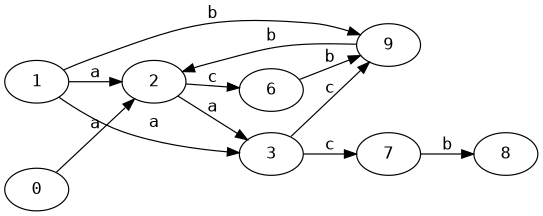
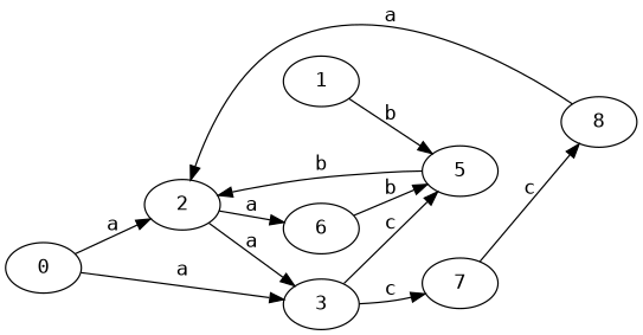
  strict digraph {
    fontname="DejaVu Sans Mono"
    rankdir=LR
    node [fontname="DejaVu Sans Mono"]
    edge [fontname="DejaVu Sans Mono"]
    2
    3
    6
-   5 [label=9]
+   5
    7
    0
    1
    8
    2 -> 3 [label=a]
-   2 -> 6 [label=c]
+   2 -> 6 [label=a]
    3 -> 5 [label=c]
    3 -> 7 [label=c]
    6 -> 5 [label=b]
    5 -> 2 [label=b]
-   7 -> 8 [label=b]
+   7 -> 8 [label=c]
    0 -> 2 [label=a]
-   1 -> 2 [label=a]
-   1 -> 3 [label=a]
+   8 -> 2 [label=a]
+   0 -> 3 [label=a]
    1 -> 5 [label=b]
  }
